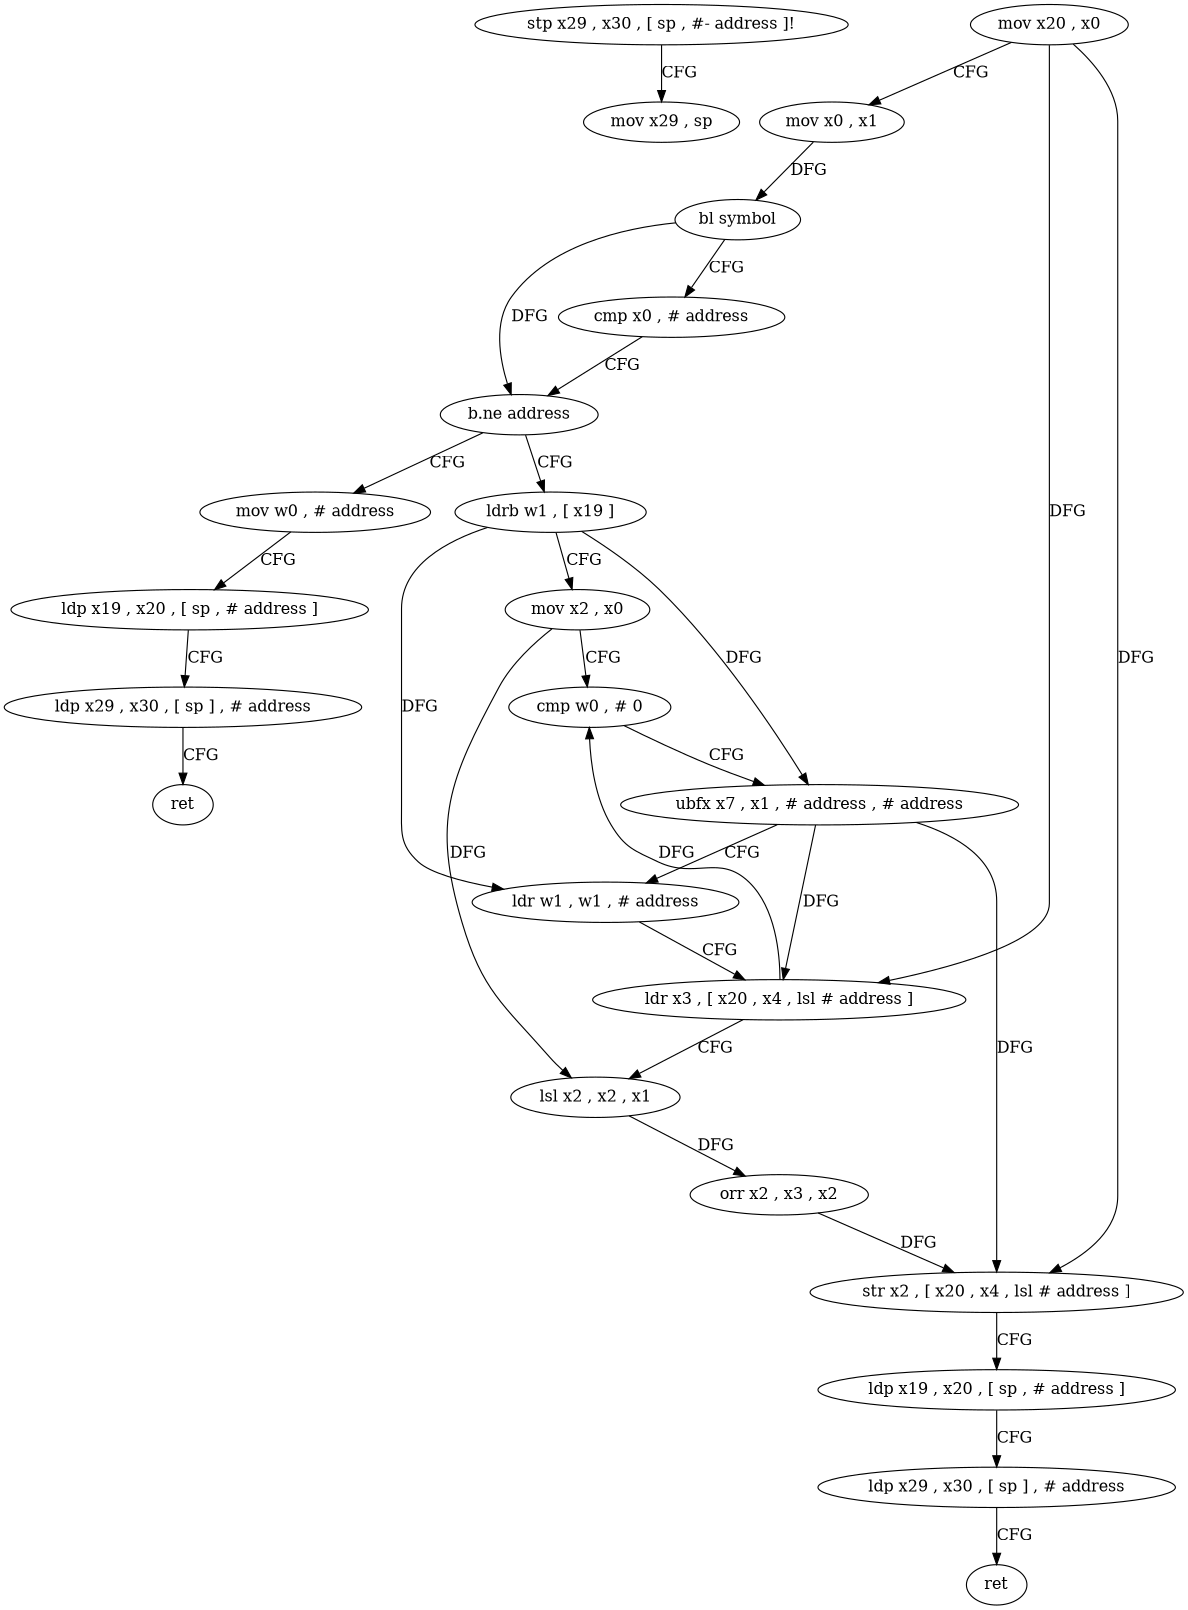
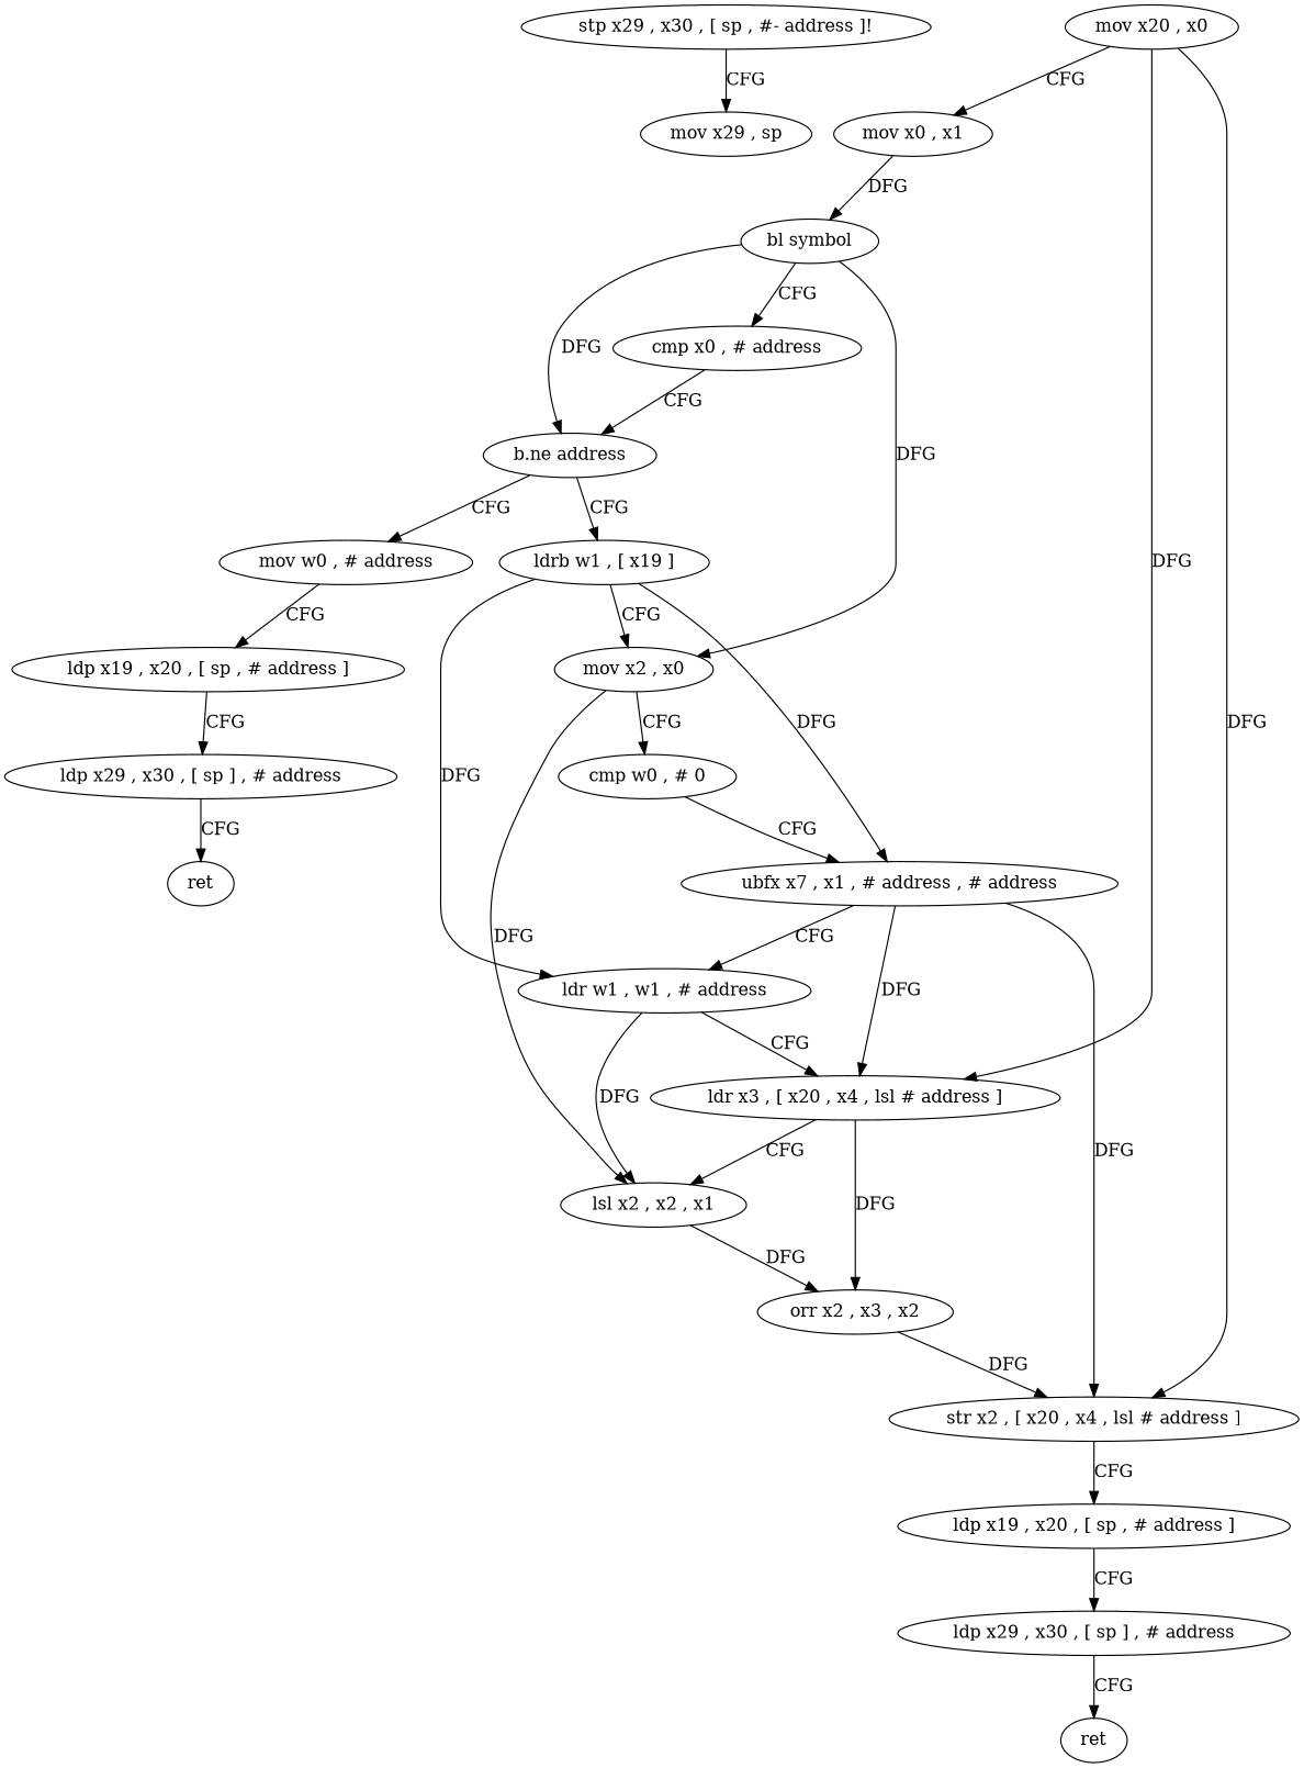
  digraph {
    n1 [label="stp x29 , x30 , [ sp , #- address ]!"]
    n2 [label="mov x29 , sp"]
    n3 [label="mov x20 , x0"]
    n4 [label="mov x0 , x1"]
    n5 [label="ldr x3 , [ x20 , x4 , lsl # address ]"]
    n6 [label="str x2 , [ x20 , x4 , lsl # address ]"]
    n7 [label="bl symbol"]
    n8 [label="lsl x2 , x2 , x1"]
    n9 [label="orr x2 , x3 , x2"]
    n10 [label="ldp x19 , x20 , [ sp , # address ]"]
    n11 [label="cmp x0 , # address"]
    n12 [label="b.ne address"]
    n13 [label="mov x2 , x0"]
    n14 [label="ldrb w1 , [ x19 ]"]
    n15 [label="ubfx x7 , x1 , # address , # address"]
    n16 [label="ldr w1 , w1 , # address"]
    n17 [label="mov w0 , # address"]
    n18 [label="cmp w0 , # 0"]
    n19 [label="ldp x19 , x20 , [ sp , # address ]"]
    n20 [label="ldp x29 , x30 , [ sp ] , # address"]
    n21 [label=ret]
    n22 [label="ldp x29 , x30 , [ sp ] , # address"]
    n23 [label=ret]
    n1 -> n2 [label=CFG]
    n3 -> n4 [label=CFG]
    n3 -> n5 [label=DFG]
    n3 -> n6 [label=DFG]
    n4 -> n7 [label=DFG]
    n5 -> n8 [label=CFG]
-   n5 -> n18 [label=DFG]
+   n5 -> n9 [label=DFG]
    n6 -> n10 [label=CFG]
    n7 -> n11 [label=CFG]
    n7 -> n12 [label=DFG]
+   n7 -> n13 [label=DFG]
    n8 -> n9 [label=DFG]
    n9 -> n6 [label=DFG]
    n10 -> n22 [label=CFG]
    n11 -> n12 [label=CFG]
    n12 -> n14 [label=CFG]
    n12 -> n17 [label=CFG]
    n13 -> n8 [label=DFG]
    n13 -> n18 [label=CFG]
    n14 -> n13 [label=CFG]
    n14 -> n15 [label=DFG]
    n14 -> n16 [label=DFG]
    n15 -> n5 [label=DFG]
    n15 -> n6 [label=DFG]
    n15 -> n16 [label=CFG]
    n16 -> n5 [label=CFG]
+   n16 -> n8 [label=DFG]
    n17 -> n19 [label=CFG]
    n18 -> n15 [label=CFG]
    n19 -> n20 [label=CFG]
    n20 -> n21 [label=CFG]
    n22 -> n23 [label=CFG]
  }
